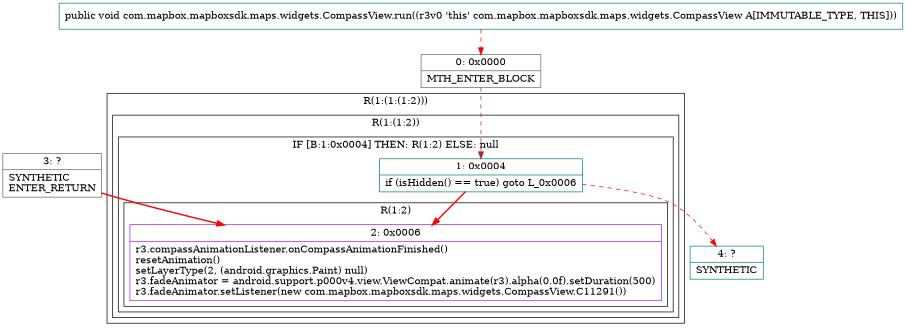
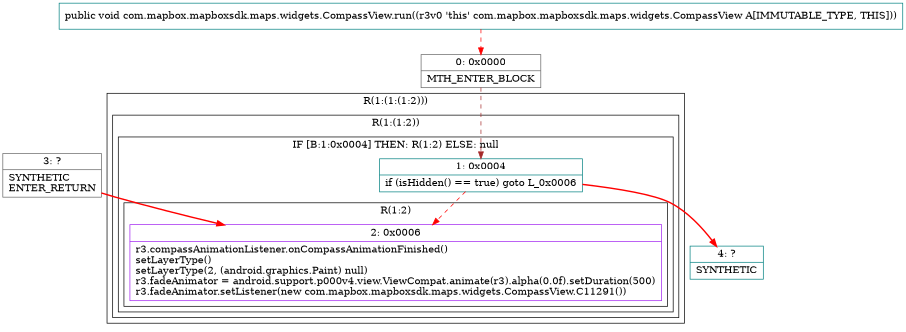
  digraph {
    node [color=teal shape=record]
    edge [color=red style=bold]
-   n1 [color=purple label="{2\:\ 0x0006|r3.compassAnimationListener.onCompassAnimationFinished()\lresetAnimation()\lsetLayerType(2, (android.graphics.Paint) null)\lr3.fadeAnimator = android.support.p000v4.view.ViewCompat.animate(r3).alpha(0.0f).setDuration(500)\lr3.fadeAnimator.setListener(new com.mapbox.mapboxsdk.maps.widgets.CompassView.C11291())\l}"]
+   n1 [color=purple label="{2\:\ 0x0006|r3.compassAnimationListener.onCompassAnimationFinished()\lsetLayerType()\lsetLayerType(2, (android.graphics.Paint) null)\lr3.fadeAnimator = android.support.p000v4.view.ViewCompat.animate(r3).alpha(0.0f).setDuration(500)\lr3.fadeAnimator.setListener(new com.mapbox.mapboxsdk.maps.widgets.CompassView.C11291())\l}"]
    n2 [label="{1\:\ 0x0004|if (isHidden() == true) goto L_0x0006\l}"]
    n3 [label="{4\:\ ?|SYNTHETIC\l}"]
    n4 [color=gray40 label="{3\:\ ?|SYNTHETIC\lENTER_RETURN\l}"]
    n5 [color=gray40 label="{0\:\ 0x0000|MTH_ENTER_BLOCK\l}"]
    n6 [label="{public void com.mapbox.mapboxsdk.maps.widgets.CompassView.run((r3v0 'this' com.mapbox.mapboxsdk.maps.widgets.CompassView A[IMMUTABLE_TYPE, THIS])) }"]
    subgraph cluster_1 {
      label="R(1:(1:(1:2)))"
      subgraph cluster_2 {
        label="R(1:(1:2))"
        subgraph cluster_3 {
          label="IF [B:1:0x0004] THEN: R(1:2) ELSE: null"
          n2
          subgraph cluster_4 {
            label="R(1:2)"
            n1
          }
        }
      }
    }
-   n2 -> n1
-   n2 -> n3 [style=dashed]
+   n2 -> n1 [style=dashed]
+   n2 -> n3
    n4 -> n1
    n5 -> n2 [color=brown style=dashed]
    n6 -> n5 [style=dashed]
  }
